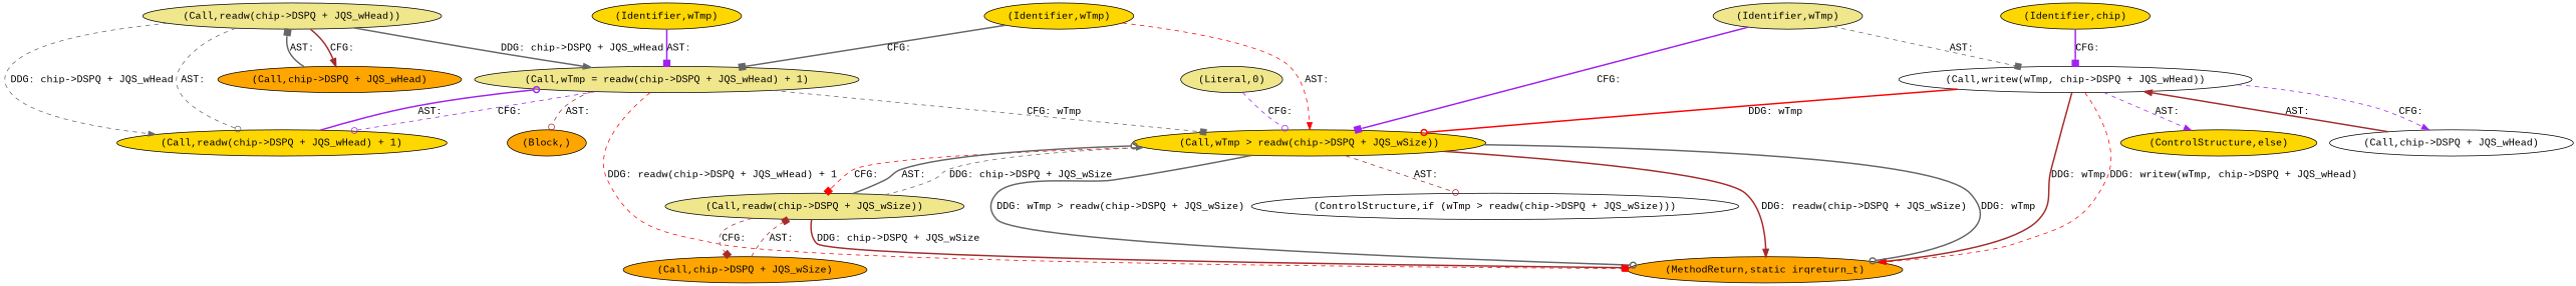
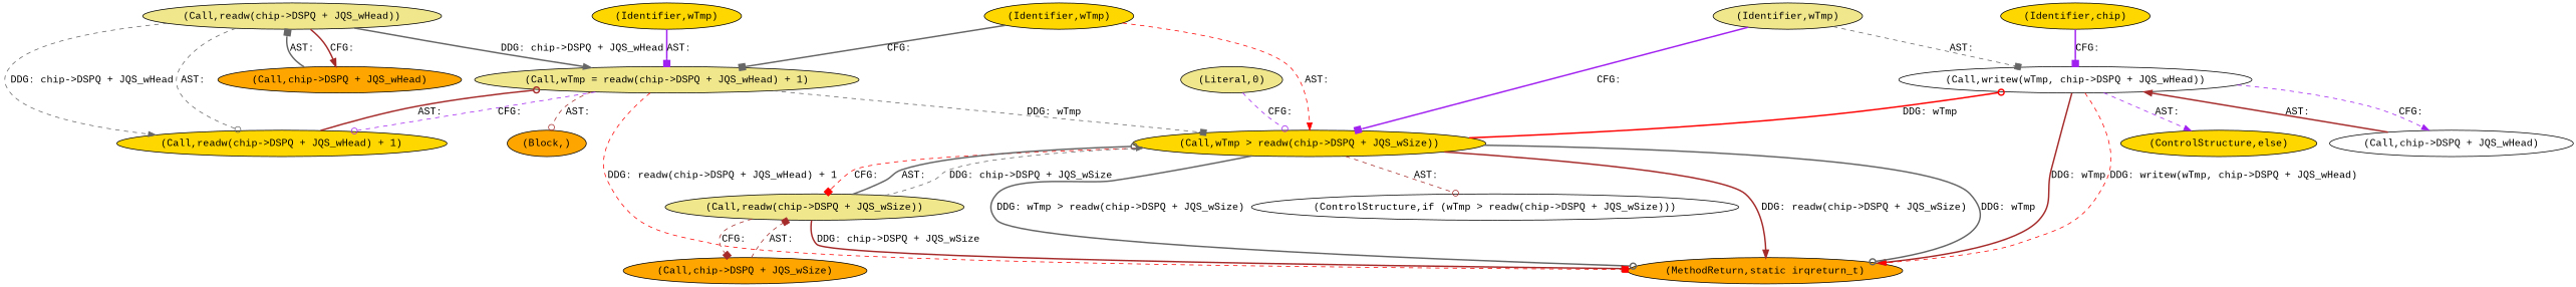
  digraph {
    fontname="Liberation Mono"
    node [fillcolor=gold fontname="Liberation Mono" style=filled]
    edge [arrowhead=normal color=gray40 fontname="Liberation Mono" style=dashed]
    n1 [fillcolor=white label="(Call,writew(wTmp, chip->DSPQ + JQS_wHead))"]
    n2 [label="(ControlStructure,else)"]
    n3 [fillcolor=white label="(Call,chip->DSPQ + JQS_wHead)"]
    n4 [fillcolor=orange label="(MethodReturn,static irqreturn_t)"]
    n5 [label="(Call,wTmp > readw(chip->DSPQ + JQS_wSize))"]
    n6 [fillcolor=khaki label="(Call,readw(chip->DSPQ + JQS_wSize))"]
    n7 [fillcolor=white label="(ControlStructure,if (wTmp > readw(chip->DSPQ + JQS_wSize)))"]
    n8 [fillcolor=orange label="(Call,chip->DSPQ + JQS_wSize)"]
    n9 [fillcolor=khaki label="(Call,wTmp = readw(chip->DSPQ + JQS_wHead) + 1)"]
    n10 [label="(Call,readw(chip->DSPQ + JQS_wHead) + 1)"]
    n11 [fillcolor=orange label="(Block,)"]
    n12 [fillcolor=khaki label="(Call,readw(chip->DSPQ + JQS_wHead))"]
    n13 [fillcolor=orange label="(Call,chip->DSPQ + JQS_wHead)"]
    n14 [label="(Identifier,wTmp)"]
    n15 [label="(Identifier,wTmp)"]
    n16 [fillcolor=khaki label="(Identifier,wTmp)"]
    n17 [label="(Identifier,chip)"]
    n18 [fillcolor=khaki label="(Literal,0)"]
    n1 -> n2 [color=purple label="AST: "]
    n1 -> n3 [color=purple label="CFG: "]
    n1 -> n4 [color=brown label="DDG: wTmp" style=bold]
    n1 -> n4 [color=red label="DDG: writew(wTmp, chip->DSPQ + JQS_wHead)"]
    n3 -> n1 [color=brown label="AST: " style=bold]
-   n1 -> n5 [arrowhead=odot color=red label="DDG: wTmp" style=bold]
+   n5 -> n1 [arrowhead=odot color=red label="DDG: wTmp" style=bold]
    n5 -> n4 [arrowhead=odot label="DDG: wTmp > readw(chip->DSPQ + JQS_wSize)" style=bold]
    n5 -> n4 [color=brown label="DDG: readw(chip->DSPQ + JQS_wSize)" style=bold]
    n5 -> n4 [arrowhead=odot label="DDG: wTmp" style=bold]
    n5 -> n6 [arrowhead=box color=red label="CFG: "]
    n5 -> n7 [arrowhead=odot color=brown label="AST: "]
    n6 -> n4 [color=brown label="DDG: chip->DSPQ + JQS_wSize" style=bold]
    n6 -> n5 [arrowhead=odot label="AST: " style=bold]
    n6 -> n5 [label="DDG: chip->DSPQ + JQS_wSize"]
    n6 -> n8 [arrowhead=box color=brown label="CFG: "]
    n8 -> n6 [arrowhead=box color=brown label="AST: "]
    n9 -> n4 [arrowhead=box color=red label="DDG: readw(chip->DSPQ + JQS_wHead) + 1"]
-   n9 -> n5 [arrowhead=box label="CFG: wTmp"]
+   n9 -> n5 [arrowhead=box label="DDG: wTmp"]
    n9 -> n10 [arrowhead=odot color=purple label="CFG: "]
    n9 -> n11 [arrowhead=odot color=brown label="AST: "]
-   n10 -> n9 [arrowhead=odot color=purple label="AST: " style=bold]
+   n10 -> n9 [arrowhead=odot color=brown label="AST: " style=bold]
    n12 -> n9 [label="DDG: chip->DSPQ + JQS_wHead" style=bold]
    n12 -> n10 [arrowhead=odot label="AST: "]
    n12 -> n10 [label="DDG: chip->DSPQ + JQS_wHead"]
    n12 -> n13 [color=brown label="CFG: " style=bold]
    n13 -> n12 [arrowhead=box label="AST: " style=bold]
    n14 -> n5 [color=red label="AST: "]
    n14 -> n9 [arrowhead=box label="CFG: " style=bold]
    n15 -> n9 [arrowhead=box color=purple label="AST: " style=bold]
    n16 -> n1 [arrowhead=box label="AST: "]
    n16 -> n5 [arrowhead=box color=purple label="CFG: " style=bold]
    n17 -> n1 [arrowhead=box color=purple label="CFG: " style=bold]
    n18 -> n5 [arrowhead=odot color=purple label="CFG: "]
  }
